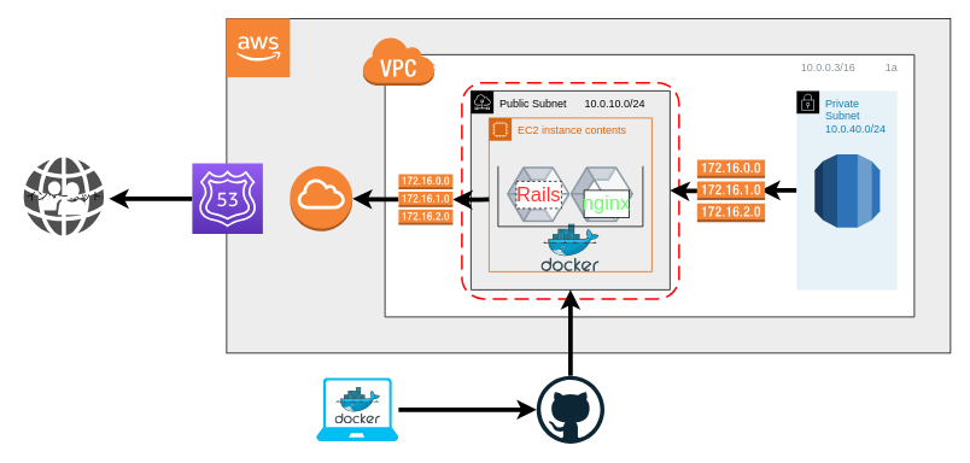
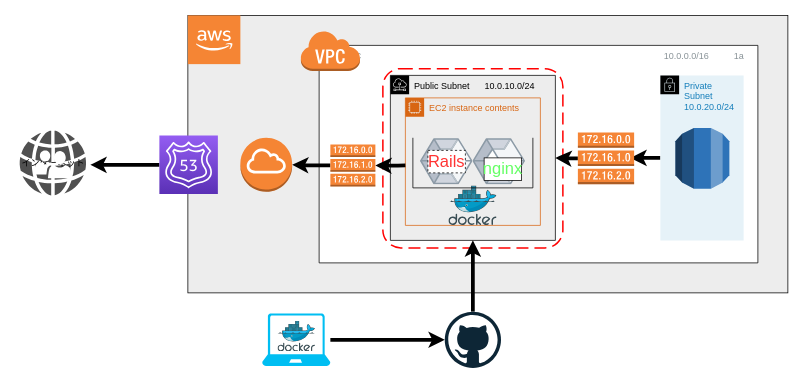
  <mxCell id="0" />
  <mxCell id="1" parent="0" />
  <mxCell id="2" value="" style="rounded=0;whiteSpace=wrap;html=1;strokeColor=#000000;fillColor=#EDEDED;fontColor=#000000;" parent="1" vertex="1"><mxGeometry x="250" y="20" width="800" height="370" as="geometry" /></mxCell>
- <mxCell id="3" value="VPC&amp;nbsp; &amp;nbsp; &amp;nbsp; &amp;nbsp; &amp;nbsp; &amp;nbsp; &amp;nbsp; &amp;nbsp; &amp;nbsp; &amp;nbsp; &amp;nbsp; &amp;nbsp; &amp;nbsp; &amp;nbsp; &amp;nbsp; &amp;nbsp; &amp;nbsp; &amp;nbsp; &amp;nbsp; &amp;nbsp; &amp;nbsp; &amp;nbsp; &amp;nbsp; &amp;nbsp; &amp;nbsp; &amp;nbsp; &amp;nbsp; &amp;nbsp; &amp;nbsp; &amp;nbsp; &amp;nbsp; &amp;nbsp; &amp;nbsp; &amp;nbsp; &amp;nbsp; &amp;nbsp; &amp;nbsp; &amp;nbsp; &amp;nbsp; &amp;nbsp; &amp;nbsp; &amp;nbsp; &amp;nbsp; &amp;nbsp; &amp;nbsp; &amp;nbsp; &amp;nbsp; &amp;nbsp; &amp;nbsp; &amp;nbsp; &amp;nbsp; &amp;nbsp; &amp;nbsp; &amp;nbsp; &amp;nbsp; &amp;nbsp; &amp;nbsp; &amp;nbsp; &amp;nbsp; &amp;nbsp; &amp;nbsp;10.0.0.3/16&amp;nbsp; &amp;nbsp; &amp;nbsp; &amp;nbsp; &amp;nbsp; 1a" style="outlineConnect=0;gradientColor=none;html=1;whiteSpace=wrap;fontSize=12;fontStyle=0;shape=mxgraph.aws4.group;grIcon=mxgraph.aws4.group_vpc;verticalAlign=top;align=left;spacingLeft=30;fontColor=#879196;dashed=0;strokeColor=#000000;fillColor=#FFFFFF;" parent="1" vertex="1"><mxGeometry x="425" y="60" width="585" height="290" as="geometry" /></mxCell>
+ <mxCell id="3" value="VPC&amp;nbsp; &amp;nbsp; &amp;nbsp; &amp;nbsp; &amp;nbsp; &amp;nbsp; &amp;nbsp; &amp;nbsp; &amp;nbsp; &amp;nbsp; &amp;nbsp; &amp;nbsp; &amp;nbsp; &amp;nbsp; &amp;nbsp; &amp;nbsp; &amp;nbsp; &amp;nbsp; &amp;nbsp; &amp;nbsp; &amp;nbsp; &amp;nbsp; &amp;nbsp; &amp;nbsp; &amp;nbsp; &amp;nbsp; &amp;nbsp; &amp;nbsp; &amp;nbsp; &amp;nbsp; &amp;nbsp; &amp;nbsp; &amp;nbsp; &amp;nbsp; &amp;nbsp; &amp;nbsp; &amp;nbsp; &amp;nbsp; &amp;nbsp; &amp;nbsp; &amp;nbsp; &amp;nbsp; &amp;nbsp; &amp;nbsp; &amp;nbsp; &amp;nbsp; &amp;nbsp; &amp;nbsp; &amp;nbsp; &amp;nbsp; &amp;nbsp; &amp;nbsp; &amp;nbsp; &amp;nbsp; &amp;nbsp; &amp;nbsp; &amp;nbsp; &amp;nbsp; &amp;nbsp; &amp;nbsp; &amp;nbsp;10.0.0.0/16&amp;nbsp; &amp;nbsp; &amp;nbsp; &amp;nbsp; &amp;nbsp; 1a" style="outlineConnect=0;gradientColor=none;html=1;whiteSpace=wrap;fontSize=12;fontStyle=0;shape=mxgraph.aws4.group;grIcon=mxgraph.aws4.group_vpc;verticalAlign=top;align=left;spacingLeft=30;fontColor=#879196;dashed=0;strokeColor=#000000;fillColor=#FFFFFF;" parent="1" vertex="1"><mxGeometry x="425" y="60" width="585" height="290" as="geometry" /></mxCell>
  <mxCell id="4" value="" style="rounded=1;arcSize=10;dashed=1;strokeColor=#ff0000;fillColor=none;gradientColor=none;dashPattern=8 4;strokeWidth=2;fontColor=#000000;" parent="1" vertex="1"><mxGeometry x="510" y="91" width="240" height="239" as="geometry" /></mxCell>
  <mxCell id="5" value="" style="outlineConnect=0;dashed=0;verticalLabelPosition=bottom;verticalAlign=top;align=center;html=1;shape=mxgraph.aws3.virtual_private_cloud;fillColor=#F58534;gradientColor=none;" parent="1" vertex="1"><mxGeometry x="400" y="40" width="79.5" height="54" as="geometry" /></mxCell>
  <mxCell id="6" style="edgeStyle=orthogonalEdgeStyle;rounded=1;orthogonalLoop=1;jettySize=auto;html=1;fontColor=#000000;strokeWidth=5;strokeColor=#000000;" parent="1" source="11" target="9" edge="1"><mxGeometry relative="1" as="geometry"><mxPoint x="540" y="220" as="sourcePoint" /></mxGeometry></mxCell>
  <mxCell id="7" value="&lt;font color=&quot;#000000&quot;&gt;Public Subnet&amp;nbsp; &amp;nbsp; &amp;nbsp; 10.0.10.0/24&lt;/font&gt;" style="outlineConnect=0;gradientColor=none;html=1;whiteSpace=wrap;fontSize=12;fontStyle=0;shape=mxgraph.aws4.group;grIcon=mxgraph.aws4.group_subnet;verticalAlign=top;align=left;spacingLeft=30;fontColor=#E8E8E8;dashed=0;strokeColor=#000000;fillColor=#EDEDED;" parent="1" vertex="1"><mxGeometry x="520" y="100" width="220" height="220" as="geometry" /></mxCell>
  <mxCell id="8" value="" style="outlineConnect=0;dashed=0;verticalLabelPosition=bottom;verticalAlign=top;align=center;html=1;shape=mxgraph.aws3.cloud_2;fillColor=#F58534;gradientColor=none;strokeColor=#000000;fontColor=#000000;" parent="1" vertex="1"><mxGeometry x="250" y="20" width="70" height="65" as="geometry" /></mxCell>
  <mxCell id="9" value="" style="outlineConnect=0;dashed=0;verticalLabelPosition=bottom;verticalAlign=top;align=center;html=1;shape=mxgraph.aws3.internet_gateway;fillColor=#F58534;gradientColor=none;strokeColor=#000000;fontColor=#000000;" parent="1" vertex="1"><mxGeometry x="320" y="183.25" width="69" height="72" as="geometry" /></mxCell>
  <mxCell id="10" value="EC2 instance contents" style="points=[[0,0],[0.25,0],[0.5,0],[0.75,0],[1,0],[1,0.25],[1,0.5],[1,0.75],[1,1],[0.75,1],[0.5,1],[0.25,1],[0,1],[0,0.75],[0,0.5],[0,0.25]];outlineConnect=0;gradientColor=none;html=1;whiteSpace=wrap;fontSize=12;fontStyle=0;shape=mxgraph.aws4.group;grIcon=mxgraph.aws4.group_ec2_instance_contents;strokeColor=#D86613;fillColor=none;verticalAlign=top;align=left;spacingLeft=30;fontColor=#D86613;dashed=0;" parent="1" vertex="1"><mxGeometry x="540" y="130" width="180" height="170" as="geometry" /></mxCell>
  <mxCell id="11" value="" style="outlineConnect=0;dashed=0;verticalLabelPosition=bottom;verticalAlign=top;align=center;html=1;shape=mxgraph.aws3.route_table;fillColor=#F58536;gradientColor=none;strokeColor=#000000;fontColor=#f0f0f0;" parent="1" vertex="1"><mxGeometry x="440" y="192" width="60" height="56" as="geometry" /></mxCell>
  <mxCell id="12" style="edgeStyle=orthogonalEdgeStyle;rounded=1;orthogonalLoop=1;jettySize=auto;html=1;fontColor=#000000;strokeWidth=5;strokeColor=#000000;" parent="1" target="11" edge="1"><mxGeometry relative="1" as="geometry"><mxPoint x="540" y="220" as="sourcePoint" /><mxPoint x="410" y="220" as="targetPoint" /></mxGeometry></mxCell>
  <mxCell id="13" style="edgeStyle=orthogonalEdgeStyle;rounded=1;orthogonalLoop=1;jettySize=auto;html=1;exitX=0;exitY=0.5;exitDx=0;exitDy=0;strokeColor=#000000;strokeWidth=5;fontColor=#000000;" parent="1" source="14" edge="1"><mxGeometry relative="1" as="geometry"><mxPoint x="840" y="210" as="targetPoint" /></mxGeometry></mxCell>
- <mxCell id="14" value="Private Subnet&amp;nbsp; &amp;nbsp; &amp;nbsp; &amp;nbsp; 10.0.40.0/24" style="points=[[0,0],[0.25,0],[0.5,0],[0.75,0],[1,0],[1,0.25],[1,0.5],[1,0.75],[1,1],[0.75,1],[0.5,1],[0.25,1],[0,1],[0,0.75],[0,0.5],[0,0.25]];outlineConnect=0;gradientColor=none;html=1;whiteSpace=wrap;fontSize=12;fontStyle=0;shape=mxgraph.aws4.group;grIcon=mxgraph.aws4.group_security_group;grStroke=0;fillColor=#E6F2F8;verticalAlign=top;align=left;spacingLeft=30;fontColor=#147EBA;dashed=0;strokeColor=#000000;strokeWidth=1;" parent="1" vertex="1"><mxGeometry x="880" y="100" width="111" height="220" as="geometry" /></mxCell>
+ <mxCell id="14" value="Private Subnet&amp;nbsp; &amp;nbsp; &amp;nbsp; &amp;nbsp; 10.0.20.0/24" style="points=[[0,0],[0.25,0],[0.5,0],[0.75,0],[1,0],[1,0.25],[1,0.5],[1,0.75],[1,1],[0.75,1],[0.5,1],[0.25,1],[0,1],[0,0.75],[0,0.5],[0,0.25]];outlineConnect=0;gradientColor=none;html=1;whiteSpace=wrap;fontSize=12;fontStyle=0;shape=mxgraph.aws4.group;grIcon=mxgraph.aws4.group_security_group;grStroke=0;fillColor=#E6F2F8;verticalAlign=top;align=left;spacingLeft=30;fontColor=#147EBA;dashed=0;strokeColor=#000000;strokeWidth=1;" parent="1" vertex="1"><mxGeometry x="880" y="100" width="111" height="220" as="geometry" /></mxCell>
  <mxCell id="15" value="" style="group" parent="1" vertex="1" connectable="0"><mxGeometry x="20" y="173.69" width="100" height="86.5" as="geometry" /></mxCell>
  <mxCell id="16" value="" style="pointerEvents=1;shadow=0;dashed=0;html=1;strokeColor=none;fillColor=#505050;labelPosition=center;verticalLabelPosition=bottom;verticalAlign=top;outlineConnect=0;align=center;shape=mxgraph.office.concepts.globe_internet;fontColor=#000000;" parent="15" vertex="1"><mxGeometry x="5.25" width="89.5" height="86.5" as="geometry" /></mxCell>
  <mxCell id="17" value="&lt;font&gt;インターネット&lt;/font&gt;" style="text;html=1;align=center;verticalAlign=middle;resizable=0;points=[];autosize=1;" parent="15" vertex="1"><mxGeometry y="33.25" width="100" height="20" as="geometry" /></mxCell>
  <mxCell id="18" value="" style="pointerEvents=1;shadow=0;dashed=0;html=1;strokeColor=none;labelPosition=center;verticalLabelPosition=bottom;verticalAlign=top;align=center;shape=mxgraph.mscae.intune.user_group;fontColor=#000000;fillColor=#FFFFFF;" vertex="1" parent="15"><mxGeometry x="25" y="26.31" width="50" height="37" as="geometry" /></mxCell>
  <mxCell id="19" value="" style="outlineConnect=0;dashed=0;verticalLabelPosition=bottom;verticalAlign=top;align=center;html=1;shape=mxgraph.aws3.rds;fillColor=#2E73B8;gradientColor=none;strokeColor=#000000;strokeWidth=1;fontColor=#000000;" parent="1" vertex="1"><mxGeometry x="900" y="170" width="72" height="81" as="geometry" /></mxCell>
  <mxCell id="20" value="" style="aspect=fixed;html=1;points=[];align=center;image;fontSize=12;image=img/lib/mscae/Docker.svg;strokeColor=#000000;strokeWidth=1;fillColor=#EDEDED;" parent="1" vertex="1"><mxGeometry x="597.86" y="247.3" width="64.27" height="52.7" as="geometry" /></mxCell>
  <mxCell id="21" value="" style="group" vertex="1" connectable="0" parent="1"><mxGeometry x="560" y="183.89" width="70" height="62.22" as="geometry" /></mxCell>
  <mxCell id="22" value="" style="aspect=fixed;perimeter=ellipsePerimeter;html=1;align=center;fontSize=12;verticalAlign=top;fontColor=#364149;shadow=0;dashed=0;image;image=img/lib/cumulus/container.svg;" vertex="1" parent="21"><mxGeometry width="70" height="62.22" as="geometry" /></mxCell>
  <mxCell id="23" value="&lt;font color=&quot;#ff3333&quot; style=&quot;font-size: 22px&quot;&gt;Rails&lt;/font&gt;" style="rounded=0;whiteSpace=wrap;html=1;dashed=1;" vertex="1" parent="21"><mxGeometry x="10" y="16.11" width="50" height="30" as="geometry" /></mxCell>
  <mxCell id="24" value="" style="group" vertex="1" connectable="0" parent="1"><mxGeometry x="630" y="183.89" width="80" height="66.11" as="geometry" /></mxCell>
  <mxCell id="25" value="" style="aspect=fixed;perimeter=ellipsePerimeter;html=1;align=center;fontSize=12;verticalAlign=top;fontColor=#364149;shadow=0;dashed=0;image;image=img/lib/cumulus/container.svg;" vertex="1" parent="24"><mxGeometry width="70" height="62.22" as="geometry" /></mxCell>
  <mxCell id="26" value="&lt;span style=&quot;font-size: 22px&quot;&gt;&lt;font color=&quot;#66ff66&quot;&gt;nginx&lt;/font&gt;&lt;/span&gt;" style="rounded=0;whiteSpace=wrap;html=1;" vertex="1" parent="24"><mxGeometry x="15" y="26.11" width="50" height="30" as="geometry" /></mxCell>
  <mxCell id="27" value="" style="shape=partialRectangle;whiteSpace=wrap;html=1;bottom=1;right=1;left=1;top=0;fillColor=none;routingCenterX=-0.5;fontColor=#000000;strokeColor=#000000;" vertex="1" parent="24"><mxGeometry x="-80" width="160" height="66.11" as="geometry" /></mxCell>
  <mxCell id="28" value="" style="group" vertex="1" connectable="0" parent="1"><mxGeometry x="349" y="417.5" width="91" height="70" as="geometry" /></mxCell>
  <mxCell id="29" value="" style="verticalLabelPosition=bottom;html=1;verticalAlign=top;align=center;strokeColor=none;fillColor=#00BEF2;shape=mxgraph.azure.laptop;pointerEvents=1;" vertex="1" parent="28"><mxGeometry width="91" height="70" as="geometry" /></mxCell>
  <mxCell id="30" value="" style="aspect=fixed;html=1;points=[];align=center;image;fontSize=12;image=img/lib/mscae/Docker.svg;" vertex="1" parent="28"><mxGeometry x="21" y="10" width="50" height="41" as="geometry" /></mxCell>
  <mxCell id="31" style="edgeStyle=orthogonalEdgeStyle;rounded=1;orthogonalLoop=1;jettySize=auto;html=1;fontColor=#000000;strokeColor=#000000;strokeWidth=5;" edge="1" parent="1" source="32"><mxGeometry relative="1" as="geometry"><mxPoint x="630" y="320" as="targetPoint" /></mxGeometry></mxCell>
  <mxCell id="32" value="" style="dashed=0;outlineConnect=0;html=1;align=center;labelPosition=center;verticalLabelPosition=bottom;verticalAlign=top;shape=mxgraph.weblogos.github" vertex="1" parent="1"><mxGeometry x="592.5" y="415" width="75" height="75" as="geometry" /></mxCell>
  <mxCell id="33" style="edgeStyle=orthogonalEdgeStyle;rounded=0;orthogonalLoop=1;jettySize=auto;html=1;strokeColor=#000000;strokeWidth=5;" edge="1" parent="1" source="29" target="32"><mxGeometry relative="1" as="geometry"><mxPoint x="580" y="455" as="targetPoint" /></mxGeometry></mxCell>
  <mxCell id="34" style="edgeStyle=orthogonalEdgeStyle;rounded=1;orthogonalLoop=1;jettySize=auto;html=1;strokeColor=#000000;strokeWidth=5;fontColor=#000000;" edge="1" parent="1" source="35"><mxGeometry relative="1" as="geometry"><mxPoint x="120" y="219.25" as="targetPoint" /></mxGeometry></mxCell>
  <mxCell id="35" value="" style="points=[[0,0,0],[0.25,0,0],[0.5,0,0],[0.75,0,0],[1,0,0],[0,1,0],[0.25,1,0],[0.5,1,0],[0.75,1,0],[1,1,0],[0,0.25,0],[0,0.5,0],[0,0.75,0],[1,0.25,0],[1,0.5,0],[1,0.75,0]];outlineConnect=0;fontColor=#232F3E;gradientColor=#945DF2;gradientDirection=north;fillColor=#5A30B5;strokeColor=#ffffff;dashed=0;verticalLabelPosition=bottom;verticalAlign=top;align=center;html=1;fontSize=12;fontStyle=0;aspect=fixed;shape=mxgraph.aws4.resourceIcon;resIcon=mxgraph.aws4.route_53;" vertex="1" parent="1"><mxGeometry x="212" y="180.25" width="78" height="78" as="geometry" /></mxCell>
  <mxCell id="36" style="edgeStyle=orthogonalEdgeStyle;rounded=1;orthogonalLoop=1;jettySize=auto;html=1;strokeColor=#000000;strokeWidth=5;fontColor=#000000;" edge="1" parent="1" source="37" target="7"><mxGeometry relative="1" as="geometry" /></mxCell>
  <mxCell id="37" value="" style="outlineConnect=0;dashed=0;verticalLabelPosition=bottom;verticalAlign=top;align=center;html=1;shape=mxgraph.aws3.route_table;fillColor=#F58536;gradientColor=none;strokeColor=#000000;fontColor=#000000;" vertex="1" parent="1"><mxGeometry x="770" y="176" width="75" height="69" as="geometry" /></mxCell>
